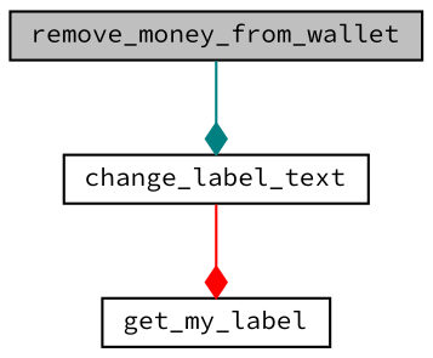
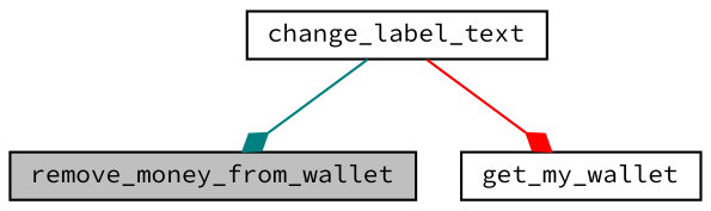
  digraph {
    fontname="Source Code Pro"
    rankdir=TB
    node [color=black fillcolor=white fontname="Source Code Pro" fontsize=10 shape=record style=filled]
    edge [arrowhead=diamond fontname="Source Code Pro" fontsize=10 labelfontname=Helvetica labelfontsize=10 style=solid]
    n1 [fillcolor=grey75 fontcolor=black height=0.2 label=remove_money_from_wallet width=0.4]
    n2 [height=0.2 label=change_label_text width=0.4]
-   n3 [height=0.2 label=get_my_label width=0.4]
-   n1 -> n2 [color=teal]
+   n3 [height=0.2 label=get_my_wallet width=0.4]
+   n2 -> n1 [color=teal]
    n2 -> n3 [color=red]
  }
